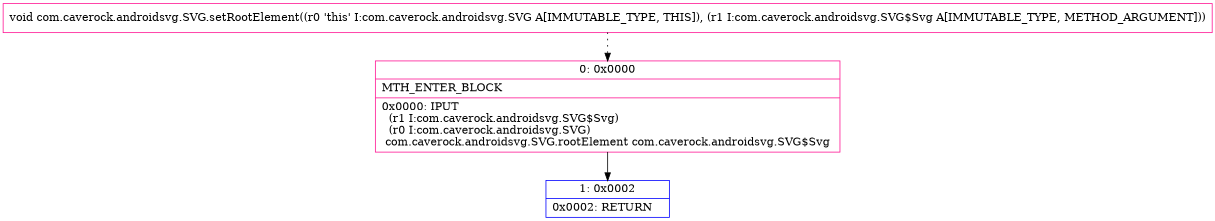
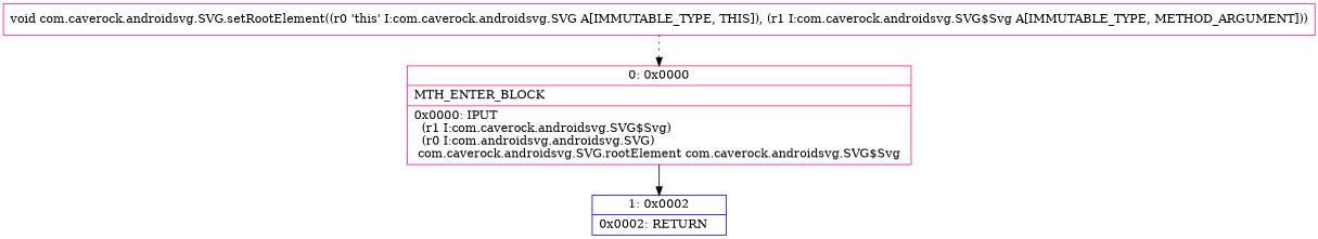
  digraph {
    node [shape=record color=deeppink]
-   n1 [label="{0\:\ 0x0000|MTH_ENTER_BLOCK\l|0x0000: IPUT  \l  (r1 I:com.caverock.androidsvg.SVG$Svg)\l  (r0 I:com.caverock.androidsvg.SVG)\l com.caverock.androidsvg.SVG.rootElement com.caverock.androidsvg.SVG$Svg \l}"]
+   n1 [label="{0\:\ 0x0000|MTH_ENTER_BLOCK\l|0x0000: IPUT  \l  (r1 I:com.caverock.androidsvg.SVG$Svg)\l  (r0 I:com.androidsvg.androidsvg.SVG)\l com.caverock.androidsvg.SVG.rootElement com.caverock.androidsvg.SVG$Svg \l}"]
    n2 [label="{1\:\ 0x0002|0x0002: RETURN   \l}" color=blue]
    n3 [label="{void com.caverock.androidsvg.SVG.setRootElement((r0 'this' I:com.caverock.androidsvg.SVG A[IMMUTABLE_TYPE, THIS]), (r1 I:com.caverock.androidsvg.SVG$Svg A[IMMUTABLE_TYPE, METHOD_ARGUMENT])) }"]
    n1 -> n2 [style=solid]
    n3 -> n1 [style=dotted]
  }
